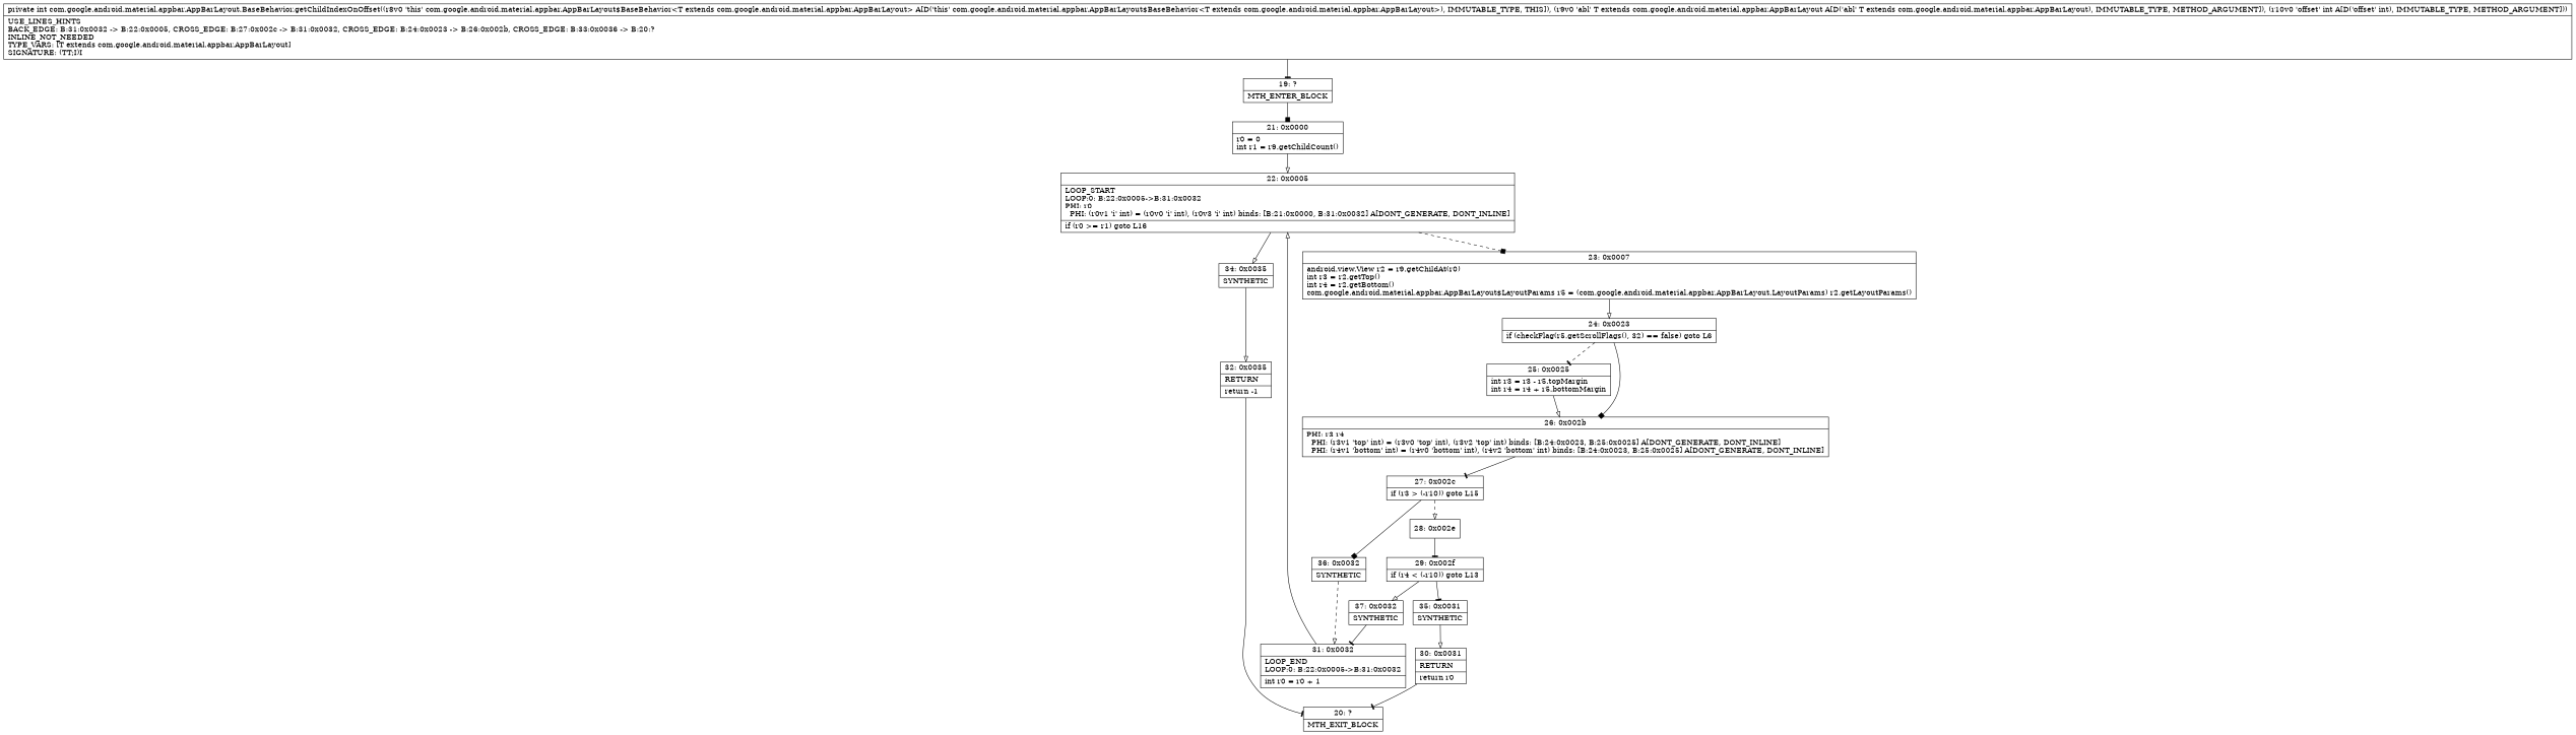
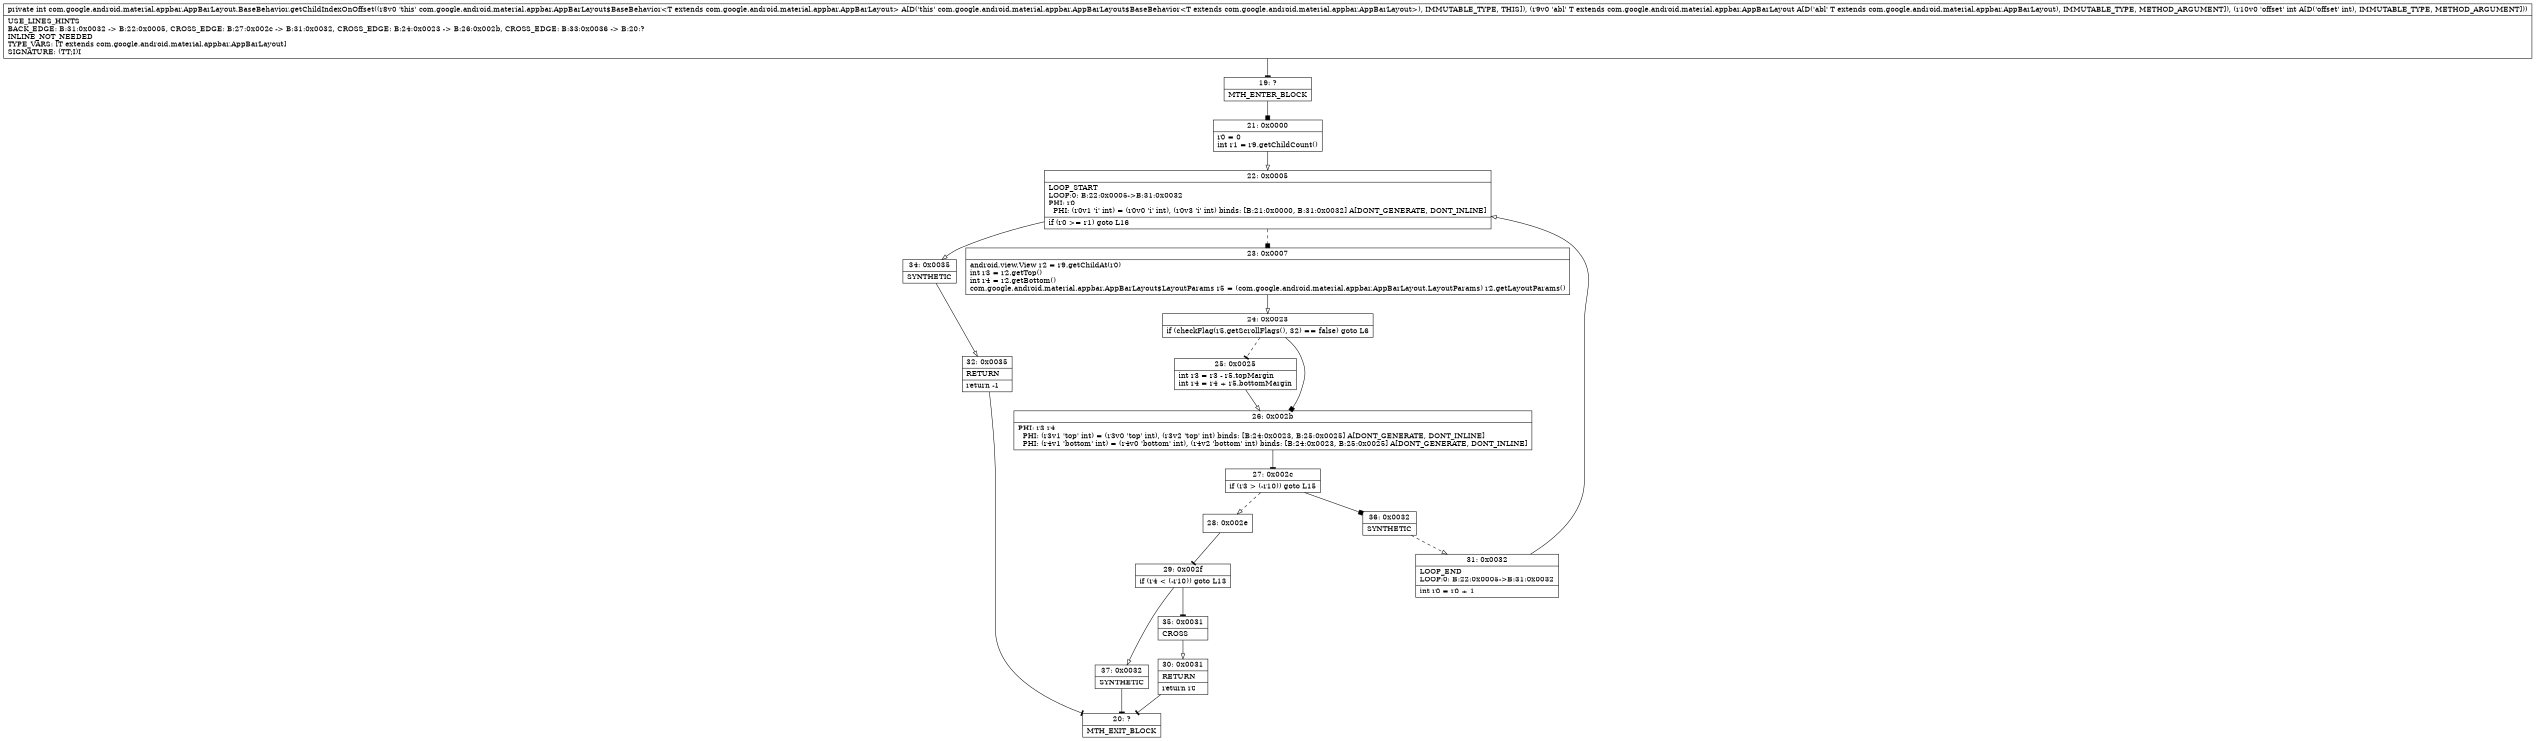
  digraph {
    node [shape=record]
    edge [arrowhead=onormal]
    n1 [label="{19\:\ ?|MTH_ENTER_BLOCK\l}"]
    n2 [label="{21\:\ 0x0000|r0 = 0\lint r1 = r9.getChildCount()\l}"]
    n3 [label="{22\:\ 0x0005|LOOP_START\lLOOP:0: B:22:0x0005\-\>B:31:0x0032\lPHI: r0 \l  PHI: (r0v1 'i' int) = (r0v0 'i' int), (r0v3 'i' int) binds: [B:21:0x0000, B:31:0x0032] A[DONT_GENERATE, DONT_INLINE]\l|if (r0 \>= r1) goto L16\l}"]
    n4 [label="{23\:\ 0x0007|android.view.View r2 = r9.getChildAt(r0)\lint r3 = r2.getTop()\lint r4 = r2.getBottom()\lcom.google.android.material.appbar.AppBarLayout$LayoutParams r5 = (com.google.android.material.appbar.AppBarLayout.LayoutParams) r2.getLayoutParams()\l}"]
    n5 [label="{34\:\ 0x0035|SYNTHETIC\l}"]
    n6 [label="{24\:\ 0x0023|if (checkFlag(r5.getScrollFlags(), 32) == false) goto L6\l}"]
    n7 [label="{32\:\ 0x0035|RETURN\l|return \-1\l}"]
    n8 [label="{25\:\ 0x0025|int r3 = r3 \- r5.topMargin\lint r4 = r4 + r5.bottomMargin\l}"]
    n9 [label="{26\:\ 0x002b|PHI: r3 r4 \l  PHI: (r3v1 'top' int) = (r3v0 'top' int), (r3v2 'top' int) binds: [B:24:0x0023, B:25:0x0025] A[DONT_GENERATE, DONT_INLINE]\l  PHI: (r4v1 'bottom' int) = (r4v0 'bottom' int), (r4v2 'bottom' int) binds: [B:24:0x0023, B:25:0x0025] A[DONT_GENERATE, DONT_INLINE]\l}"]
    n10 [label="{27\:\ 0x002c|if (r3 \> (\-r10)) goto L15\l}"]
    n11 [label="{28\:\ 0x002e}"]
    n12 [label="{36\:\ 0x0032|SYNTHETIC\l}"]
    n13 [label="{29\:\ 0x002f|if (r4 \< (\-r10)) goto L13\l}"]
    n14 [label="{31\:\ 0x0032|LOOP_END\lLOOP:0: B:22:0x0005\-\>B:31:0x0032\l|int r0 = r0 + 1\l}"]
-   n15 [label="{35\:\ 0x0031|SYNTHETIC\l}"]
+   n15 [label="{35\:\ 0x0031|CROSS\l}"]
    n16 [label="{37\:\ 0x0032|SYNTHETIC\l}"]
    n17 [label="{30\:\ 0x0031|RETURN\l|return r0\l}"]
    n18 [label="{20\:\ ?|MTH_EXIT_BLOCK\l}"]
    n19 [label="{private int com.google.android.material.appbar.AppBarLayout.BaseBehavior.getChildIndexOnOffset((r8v0 'this' com.google.android.material.appbar.AppBarLayout$BaseBehavior\<T extends com.google.android.material.appbar.AppBarLayout\> A[D('this' com.google.android.material.appbar.AppBarLayout$BaseBehavior\<T extends com.google.android.material.appbar.AppBarLayout\>), IMMUTABLE_TYPE, THIS]), (r9v0 'abl' T extends com.google.android.material.appbar.AppBarLayout A[D('abl' T extends com.google.android.material.appbar.AppBarLayout), IMMUTABLE_TYPE, METHOD_ARGUMENT]), (r10v0 'offset' int A[D('offset' int), IMMUTABLE_TYPE, METHOD_ARGUMENT]))  | USE_LINES_HINTS\lBACK_EDGE: B:31:0x0032 \-\> B:22:0x0005, CROSS_EDGE: B:27:0x002c \-\> B:31:0x0032, CROSS_EDGE: B:24:0x0023 \-\> B:26:0x002b, CROSS_EDGE: B:33:0x0036 \-\> B:20:?\lINLINE_NOT_NEEDED\lTYPE_VARS: [T extends com.google.android.material.appbar.AppBarLayout]\lSIGNATURE: (TT;I)I\l}"]
    n1 -> n2 [arrowhead=box]
    n2 -> n3
    n3 -> n4 [arrowhead=box style=dashed]
    n3 -> n5
    n4 -> n6
    n5 -> n7
    n6 -> n8 [arrowhead=tee style=dashed]
    n6 -> n9 [arrowhead=box]
    n7 -> n18 [arrowhead=tee]
    n8 -> n9
    n9 -> n10 [arrowhead=tee]
    n10 -> n11 [style=dashed]
    n10 -> n12 [arrowhead=box]
    n11 -> n13 [arrowhead=tee]
    n12 -> n14 [style=dashed]
    n13 -> n15 [arrowhead=tee style=solid]
    n13 -> n16
    n14 -> n3
    n15 -> n17
-   n16 -> n14 [arrowhead=tee]
+   n16 -> n18 [arrowhead=tee]
    n17 -> n18 [arrowhead=tee]
    n19 -> n1 [arrowhead=tee]
  }
